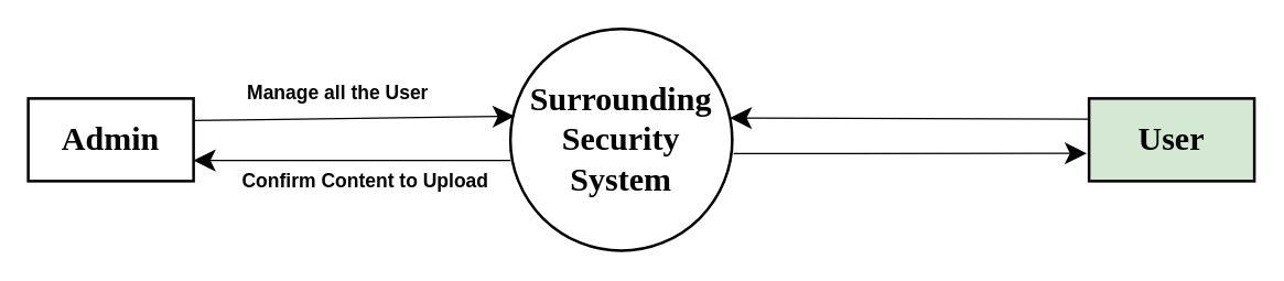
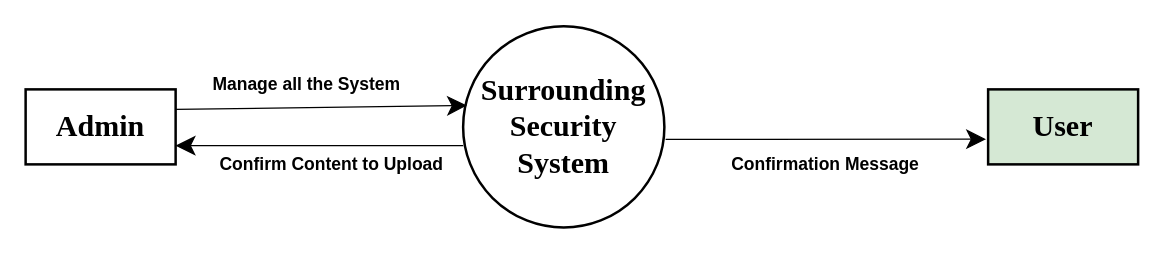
  <mxCell id="0" />
  <mxCell id="1" parent="0" />
  <mxCell id="2" value="&lt;font style=&quot;font-size: 24px&quot; face=&quot;Tahoma&quot;&gt;&lt;b&gt;Admin&lt;/b&gt;&lt;/font&gt;" style="rounded=0;whiteSpace=wrap;html=1;strokeWidth=2;" parent="1" vertex="1"><mxGeometry x="20" y="71" width="120" height="60" as="geometry" /></mxCell>
  <mxCell id="3" value="&lt;font style=&quot;font-size: 24px&quot; face=&quot;Tahoma&quot;&gt;&lt;b&gt;Surrounding Security System&lt;/b&gt;&lt;/font&gt;" style="ellipse;whiteSpace=wrap;html=1;aspect=fixed;strokeWidth=2;" parent="1" vertex="1"><mxGeometry x="370" y="20.5" width="161" height="161" as="geometry" /></mxCell>
  <mxCell id="4" value="&lt;font style=&quot;font-size: 24px&quot; face=&quot;Tahoma&quot;&gt;&lt;b&gt;User&lt;/b&gt;&lt;/font&gt;" style="rounded=0;whiteSpace=wrap;html=1;strokeWidth=2;fillColor=#d5e8d4;" parent="1" vertex="1"><mxGeometry x="790" y="71" width="120" height="60" as="geometry" /></mxCell>
  <mxCell id="5" value="" style="endArrow=classic;html=1;entryX=0.019;entryY=0.394;entryDx=0;entryDy=0;entryPerimeter=0;endSize=13;" parent="1" target="3" edge="1"><mxGeometry width="50" height="50" relative="1" as="geometry"><mxPoint x="140" y="87" as="sourcePoint" /><mxPoint x="190" y="37" as="targetPoint" /></mxGeometry></mxCell>
  <mxCell id="6" value="" style="endArrow=classic;html=1;entryX=1;entryY=0.75;entryDx=0;entryDy=0;endSize=13;" parent="1" target="2" edge="1"><mxGeometry width="50" height="50" relative="1" as="geometry"><mxPoint x="370" y="116" as="sourcePoint" /><mxPoint x="603.059" y="237.004" as="targetPoint" /></mxGeometry></mxCell>
- <mxCell id="7" value="&lt;font style=&quot;font-size: 14px&quot;&gt;&lt;b&gt;Manage all the User&lt;/b&gt;&lt;/font&gt;" style="text;html=1;strokeColor=none;fillColor=none;align=center;verticalAlign=middle;whiteSpace=wrap;rounded=0;" parent="1" vertex="1"><mxGeometry x="150" y="57" width="190" height="20" as="geometry" /></mxCell>
+ <mxCell id="7" value="&lt;font style=&quot;font-size: 14px&quot;&gt;&lt;b&gt;Manage all the System&lt;/b&gt;&lt;/font&gt;" style="text;html=1;strokeColor=none;fillColor=none;align=center;verticalAlign=middle;whiteSpace=wrap;rounded=0;" parent="1" vertex="1"><mxGeometry x="150" y="57" width="190" height="20" as="geometry" /></mxCell>
  <mxCell id="8" value="&lt;font style=&quot;font-size: 14px&quot;&gt;&lt;b&gt;Confirm Content to Upload&lt;/b&gt;&lt;/font&gt;" style="text;html=1;strokeColor=none;fillColor=none;align=center;verticalAlign=middle;whiteSpace=wrap;rounded=0;" parent="1" vertex="1"><mxGeometry x="170" y="121" width="190" height="20" as="geometry" /></mxCell>
- <mxCell id="10" value="" style="endArrow=classic;html=1;endSize=13;entryX=0.989;entryY=0.401;entryDx=0;entryDy=0;entryPerimeter=0;exitX=0;exitY=0.25;exitDx=0;exitDy=0;" parent="1" source="4" target="3" edge="1"><mxGeometry width="50" height="50" relative="1" as="geometry"><mxPoint x="720" y="101" as="sourcePoint" /><mxPoint x="420" y="137" as="targetPoint" /></mxGeometry></mxCell>
+ <mxCell id="9" value="&lt;b&gt;&lt;font style=&quot;font-size: 14px&quot;&gt;Confirmation Message&lt;/font&gt;&lt;/b&gt;" style="text;html=1;strokeColor=none;fillColor=none;align=center;verticalAlign=middle;whiteSpace=wrap;rounded=0;" parent="1" vertex="1"><mxGeometry x="560" y="121" width="200" height="20" as="geometry" /></mxCell>
  <mxCell id="11" value="" style="endArrow=classic;html=1;endSize=13;entryX=-0.014;entryY=0.664;entryDx=0;entryDy=0;entryPerimeter=0;" parent="1" target="4" edge="1"><mxGeometry width="50" height="50" relative="1" as="geometry"><mxPoint x="532" y="111" as="sourcePoint" /><mxPoint x="780" y="117" as="targetPoint" /></mxGeometry></mxCell>
